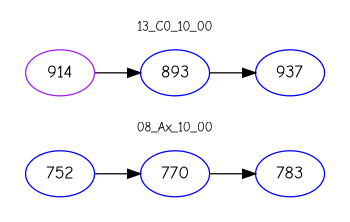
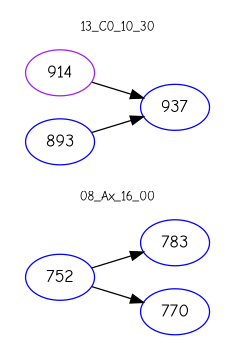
  digraph {
    fontname="Comic Neue"
    rankdir=LR
    node [color=blue fontname="Comic Neue"]
    edge [color=black fontname="Comic Neue"]
    n1 [label=770]
    n2 [label=752]
    n3 [label=783]
    n4 [color=purple label=914]
    n5 [label=893]
    n6 [label=937]
    subgraph cluster_1 {
      color=white
      fontsize=10
-     label="08_Ax_10_00"
+     label="08_Ax_16_00"
      n1
      n2
      n3
    }
    subgraph cluster_2 {
      color=white
      fontsize=10
-     label="13_C0_10_00"
+     label="13_C0_10_30"
      n4
      n5
      n6
    }
    n2 -> n1
-   n1 -> n3
-   n4 -> n5
+   n2 -> n3
+   n4 -> n6
    n5 -> n6
  }
